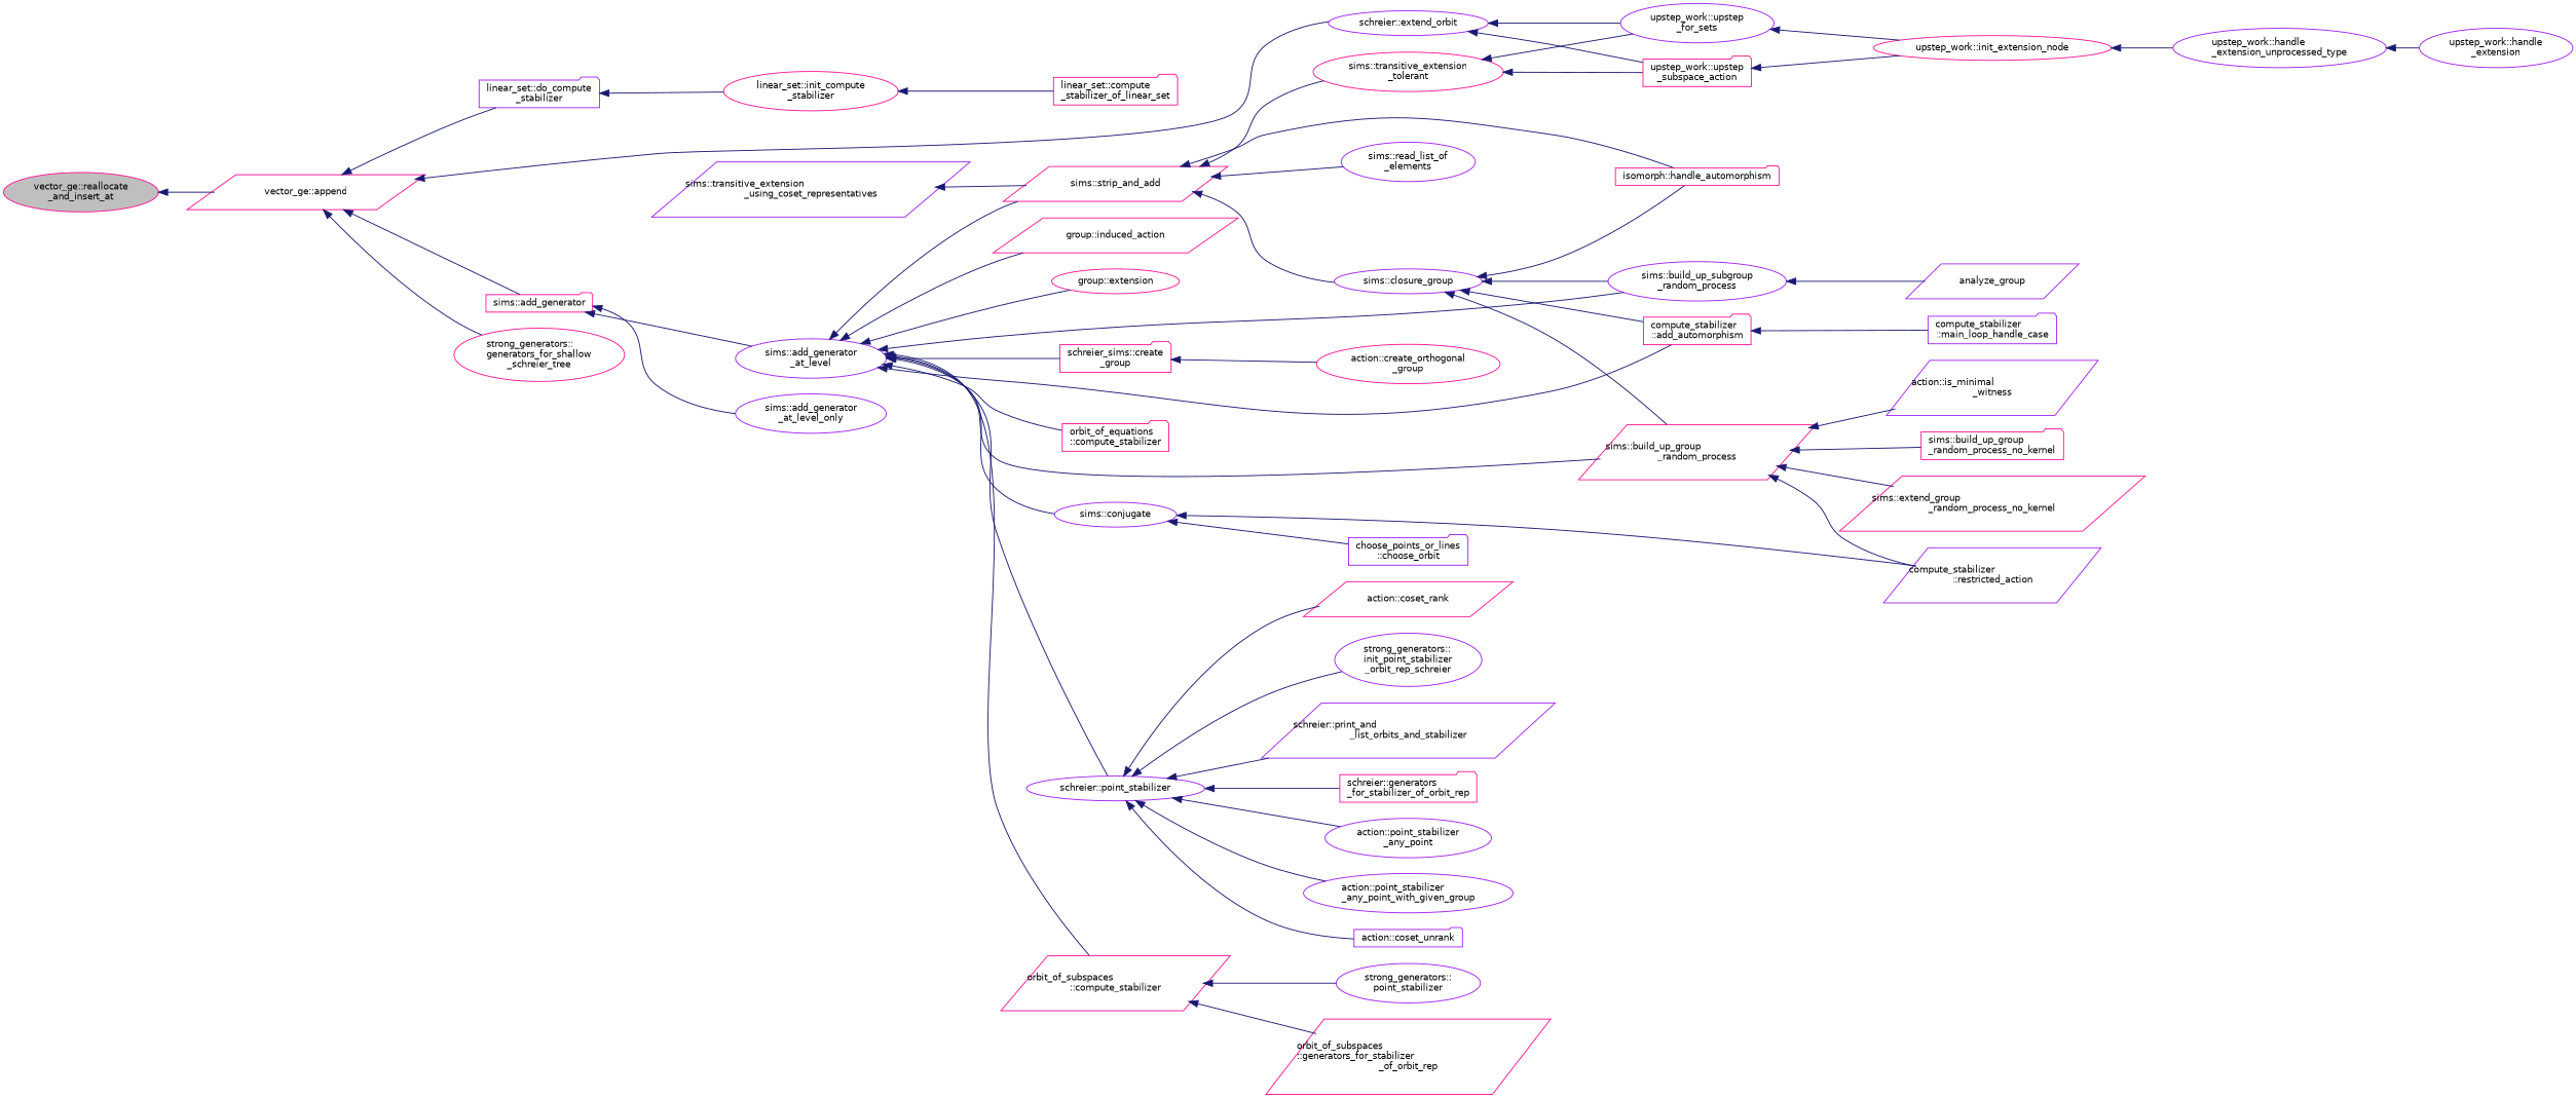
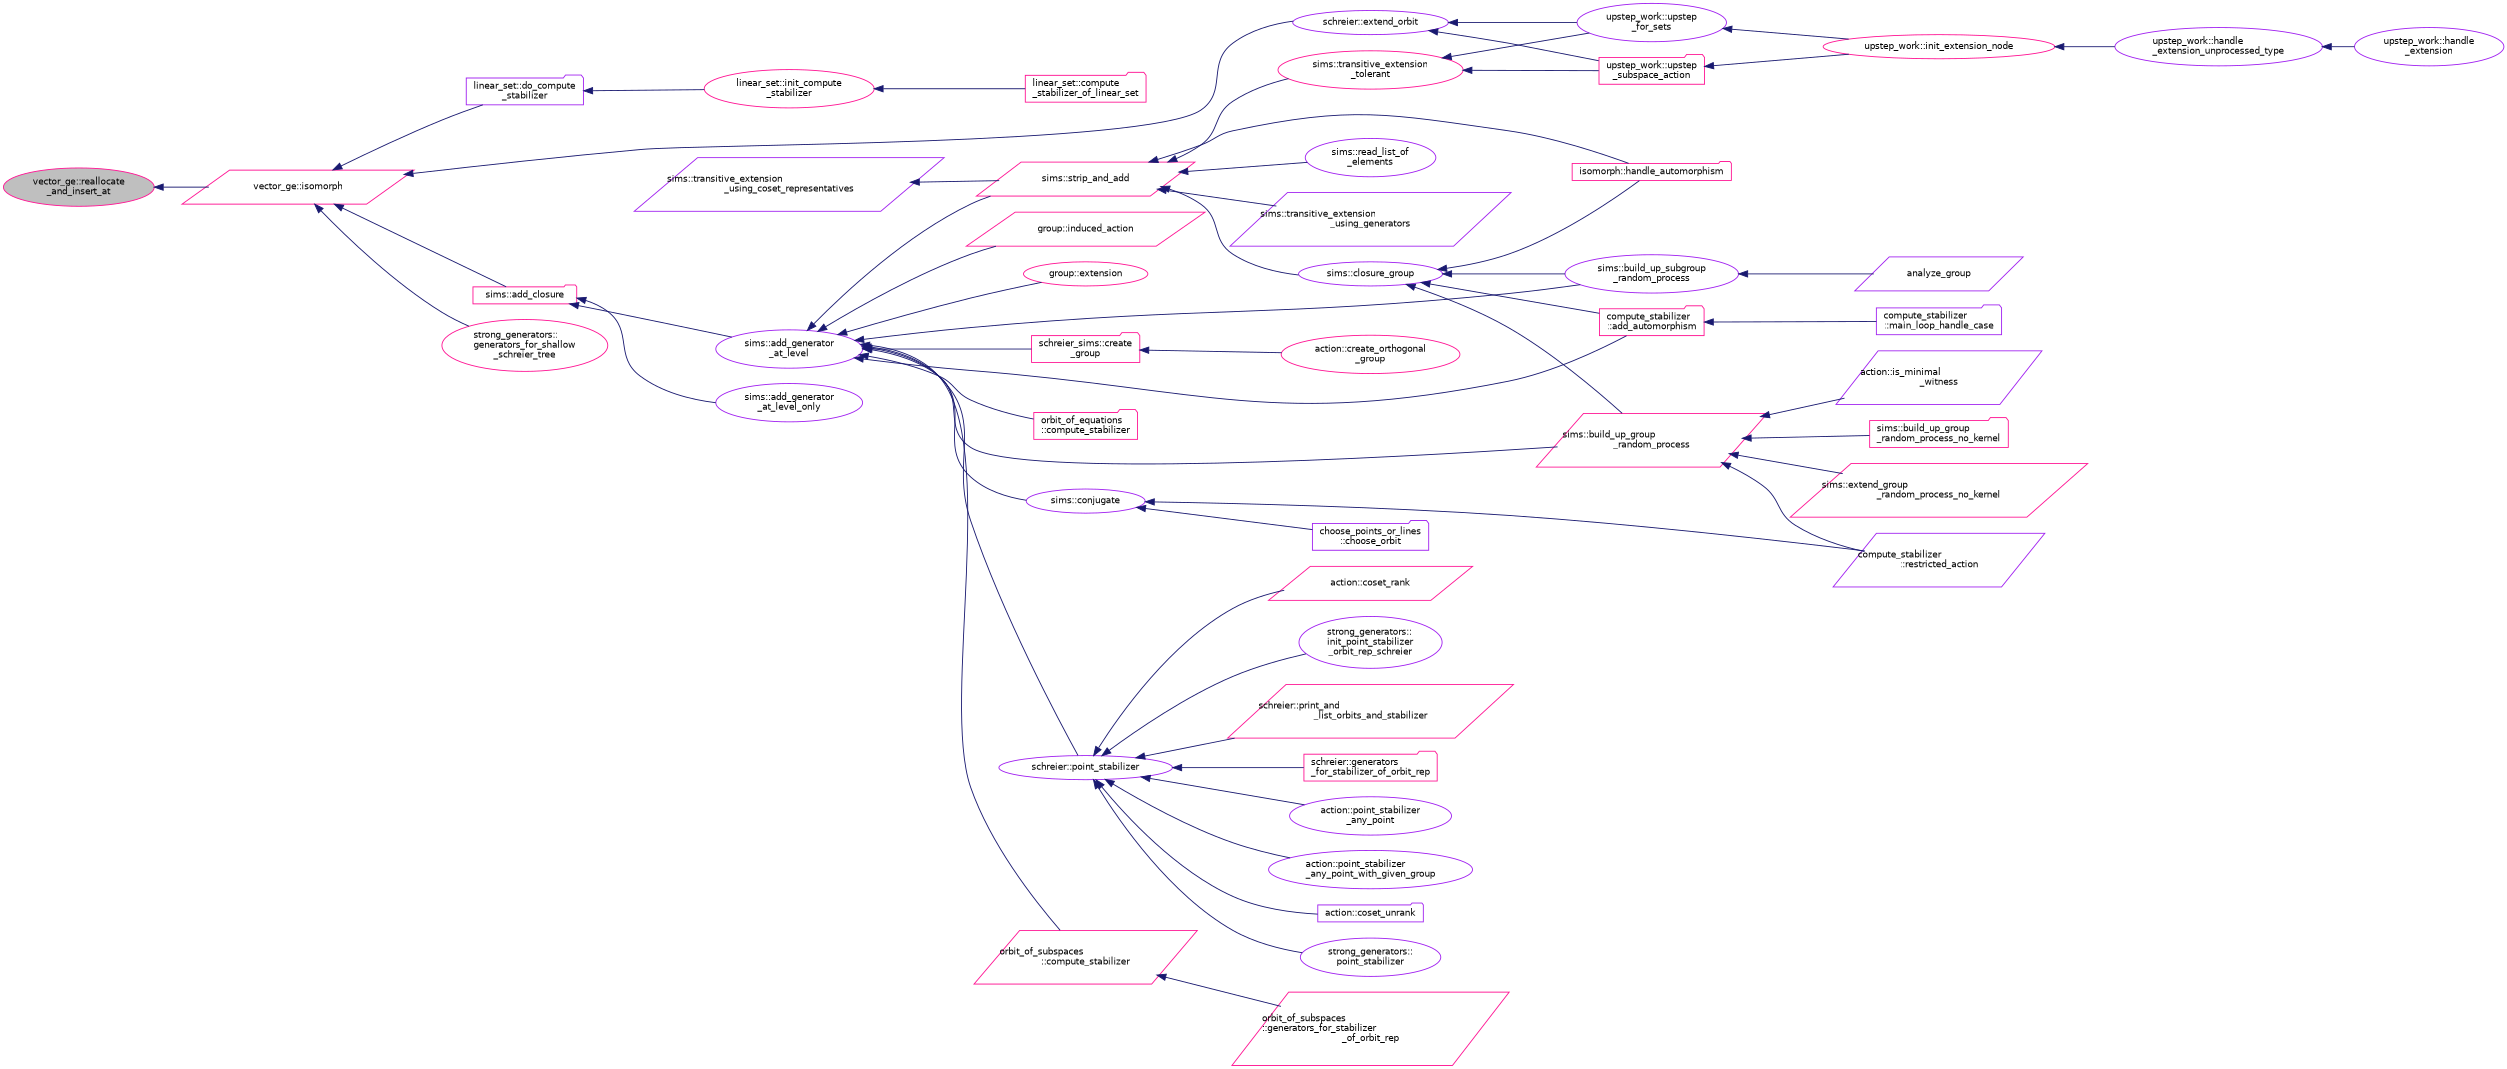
  digraph {
    rankdir=LR
    node [color=purple fillcolor=white fontname=Helvetica fontsize=10 shape=ellipse style=filled]
    edge [color=midnightblue dir=back fontname=Helvetica fontsize=10 labelfontname=Helvetica labelfontsize=10 style=solid]
    n1 [color=deeppink fillcolor=grey75 fontcolor=black height=0.2 label="vector_ge::reallocate\l_and_insert_at" width=0.4]
-   n2 [color=deeppink height=0.2 label="vector_ge::append" shape=parallelogram width=0.4]
+   n2 [color=deeppink height=0.2 label="vector_ge::isomorph" shape=parallelogram width=0.4]
    n3 [height=0.2 label="linear_set::do_compute\l_stabilizer" shape=folder width=0.4]
    n4 [height=0.2 label="schreier::extend_orbit" width=0.4]
-   n5 [color=deeppink height=0.2 label="sims::add_generator" shape=folder width=0.4]
+   n5 [color=deeppink height=0.2 label="sims::add_closure" shape=folder width=0.4]
    n6 [color=deeppink height=0.2 label="strong_generators::\lgenerators_for_shallow\l_schreier_tree" width=0.4]
    n7 [color=deeppink height=0.2 label="linear_set::init_compute\l_stabilizer" width=0.4]
    n8 [height=0.2 label="upstep_work::upstep\l_for_sets" width=0.4]
    n9 [color=deeppink height=0.2 label="upstep_work::upstep\l_subspace_action" shape=folder width=0.4]
    n10 [height=0.2 label="sims::add_generator\l_at_level" width=0.4]
    n11 [height=0.2 label="sims::add_generator\l_at_level_only" width=0.4]
    n12 [color=deeppink height=0.2 label="linear_set::compute\l_stabilizer_of_linear_set" shape=folder width=0.4]
    n13 [color=deeppink height=0.2 label="upstep_work::init_extension_node" width=0.4]
    n14 [height=0.2 label="upstep_work::handle\l_extension_unprocessed_type" width=0.4]
    n15 [height=0.2 label="upstep_work::handle\l_extension" width=0.4]
    n16 [height=0.2 label="schreier::point_stabilizer" width=0.4]
    n17 [color=deeppink height=0.2 label="group::induced_action" shape=parallelogram width=0.4]
    n18 [color=deeppink height=0.2 label="group::extension" width=0.4]
    n19 [color=deeppink height=0.2 label="schreier_sims::create\l_group" shape=folder width=0.4]
    n20 [color=deeppink height=0.2 label="sims::strip_and_add" shape=parallelogram width=0.4]
    n21 [color=deeppink height=0.2 label="sims::build_up_group\l_random_process" shape=parallelogram width=0.4]
    n22 [height=0.2 label="sims::build_up_subgroup\l_random_process" width=0.4]
    n23 [color=deeppink height=0.2 label="compute_stabilizer\l::add_automorphism" shape=folder width=0.4]
    n24 [height=0.2 label="sims::conjugate" width=0.4]
    n25 [color=deeppink height=0.2 label="orbit_of_equations\l::compute_stabilizer" shape=folder width=0.4]
    n26 [color=deeppink height=0.2 label="orbit_of_subspaces\l::compute_stabilizer" shape=parallelogram width=0.4]
-   n27 [height=0.2 label="schreier::print_and\l_list_orbits_and_stabilizer" shape=parallelogram width=0.4]
+   n27 [color=deeppink height=0.2 label="schreier::print_and\l_list_orbits_and_stabilizer" shape=parallelogram width=0.4]
    n28 [color=deeppink height=0.2 label="schreier::generators\l_for_stabilizer_of_orbit_rep" shape=folder width=0.4]
    n29 [height=0.2 label="action::point_stabilizer\l_any_point" width=0.4]
    n30 [height=0.2 label="action::point_stabilizer\l_any_point_with_given_group" width=0.4]
    n31 [height=0.2 label="action::coset_unrank" shape=folder width=0.4]
    n32 [color=deeppink height=0.2 label="action::coset_rank" shape=parallelogram width=0.4]
    n33 [height=0.2 label="strong_generators::\linit_point_stabilizer\l_orbit_rep_schreier" width=0.4]
    n34 [height=0.2 label="strong_generators::\lpoint_stabilizer" width=0.4]
    n35 [color=deeppink height=0.2 label="action::create_orthogonal\l_group" width=0.4]
    n36 [color=deeppink height=0.2 label="sims::transitive_extension\l_tolerant" width=0.4]
+   n37 [height=0.2 label="sims::transitive_extension\l_using_generators" shape=parallelogram width=0.4]
    n38 [height=0.2 label="sims::closure_group" width=0.4]
    n39 [color=deeppink height=0.2 label="isomorph::handle_automorphism" shape=folder width=0.4]
    n40 [height=0.2 label="sims::read_list_of\l_elements" width=0.4]
    n41 [height=0.2 label="action::is_minimal\l_witness" shape=parallelogram width=0.4]
    n42 [color=deeppink height=0.2 label="sims::build_up_group\l_random_process_no_kernel" shape=folder width=0.4]
    n43 [color=deeppink height=0.2 label="sims::extend_group\l_random_process_no_kernel" shape=parallelogram width=0.4]
    n44 [height=0.2 label="compute_stabilizer\l::restricted_action" shape=parallelogram width=0.4]
    n45 [height=0.2 label=analyze_group shape=parallelogram width=0.4]
    n46 [height=0.2 label="compute_stabilizer\l::main_loop_handle_case" shape=folder width=0.4]
    n47 [height=0.2 label="choose_points_or_lines\l::choose_orbit" shape=folder width=0.4]
    n48 [color=deeppink height=0.2 label="orbit_of_subspaces\l::generators_for_stabilizer\l_of_orbit_rep" shape=parallelogram width=0.4]
    n49 [height=0.2 label="sims::transitive_extension\l_using_coset_representatives" shape=parallelogram width=0.4]
    n1 -> n2
    n2 -> n3
    n2 -> n4
    n2 -> n5
    n2 -> n6
    n3 -> n7
    n4 -> n8
    n4 -> n9
    n5 -> n10
    n5 -> n11
    n7 -> n12
    n8 -> n13
    n9 -> n13
    n10 -> n16
    n10 -> n17
    n10 -> n18
    n10 -> n19
    n10 -> n20
    n10 -> n21
    n10 -> n22
    n10 -> n23
    n10 -> n24
    n10 -> n25
    n10 -> n26
    n13 -> n14
    n14 -> n15
    n16 -> n27
    n16 -> n28
    n16 -> n29
    n16 -> n30
    n16 -> n31
    n16 -> n32
    n16 -> n33
-   n26 -> n34
+   n16 -> n34
    n19 -> n35
    n20 -> n36
+   n20 -> n37
    n20 -> n38
    n20 -> n39
    n20 -> n40
    n21 -> n41
    n21 -> n42
    n21 -> n43
    n21 -> n44
    n22 -> n45
    n23 -> n46
    n24 -> n44
    n24 -> n47
    n26 -> n48
    n36 -> n8
    n36 -> n9
    n38 -> n21
    n38 -> n22
    n38 -> n23
    n38 -> n39
    n49 -> n20
  }
